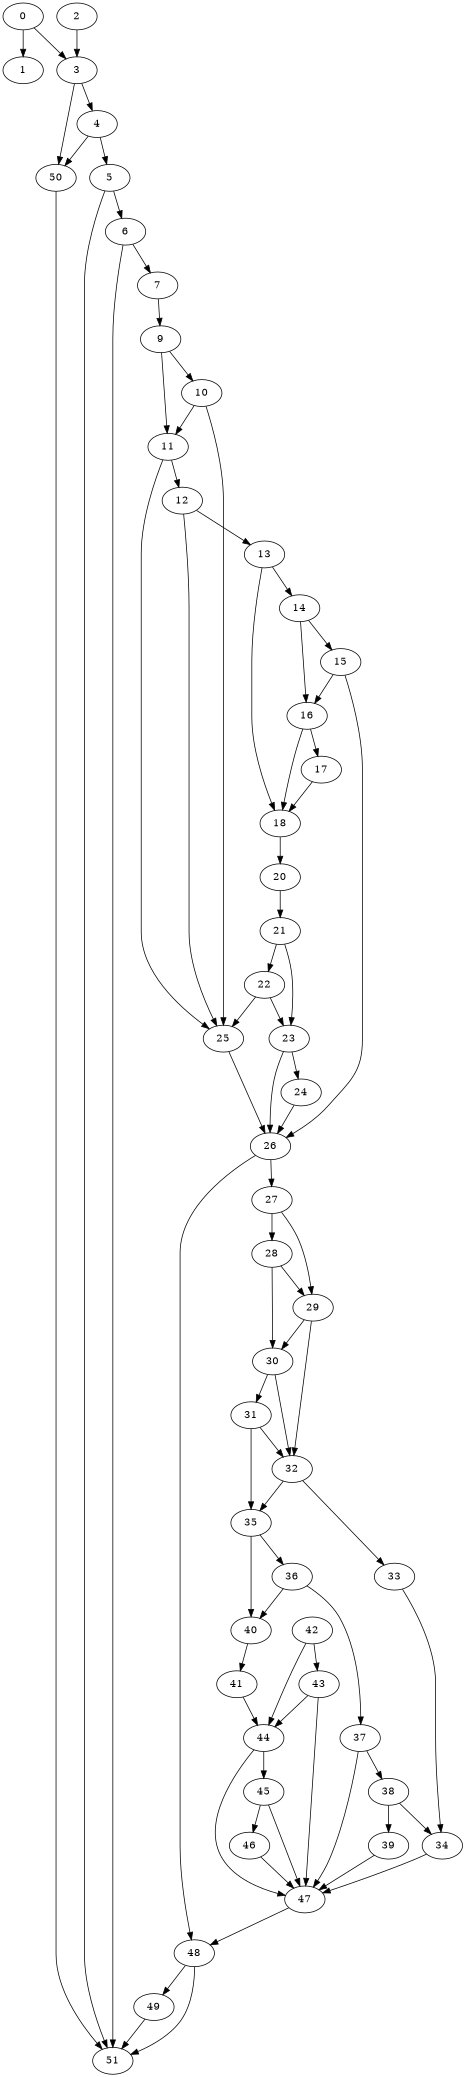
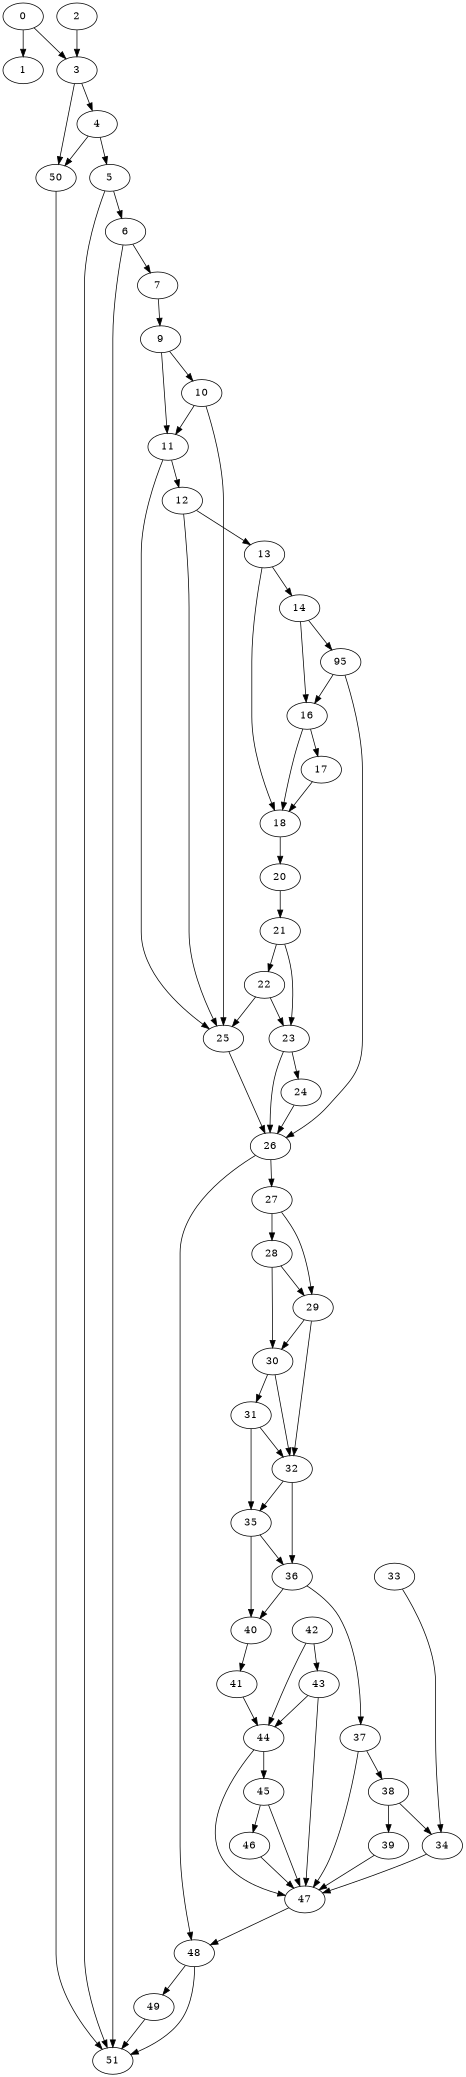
  digraph {
    0
    1
    3
    4
    50
    2
    5
    51
    6
    7
    9
    10
    11
    25
    12
    26
    13
    14
    18
-   15
+   15 [label=95]
    16
    20
    17
    27
    48
    21
    22
    23
    24
    28
    29
    49
    30
    32
    31
    35
    33
    36
    40
    34
    47
    37
    41
    38
    39
    44
    46
    42
    43
    45
    0 -> 1
    0 -> 3
    3 -> 4
    3 -> 50
    4 -> 50
    4 -> 5
    50 -> 51
    2 -> 3
    5 -> 51
    5 -> 6
    6 -> 51
    6 -> 7
    7 -> 9
    9 -> 10
    9 -> 11
    10 -> 11
    10 -> 25
    11 -> 25
    11 -> 12
    25 -> 26
    12 -> 25
    12 -> 13
    26 -> 27
    26 -> 48
    13 -> 14
    13 -> 18
    14 -> 15
    14 -> 16
    18 -> 20
    15 -> 26
    15 -> 16
    16 -> 18
    16 -> 17
    20 -> 21
    17 -> 18
    27 -> 28
    27 -> 29
    48 -> 51
    48 -> 49
    21 -> 22
    21 -> 23
    22 -> 25
    22 -> 23
    23 -> 26
    23 -> 24
    24 -> 26
    28 -> 29
    28 -> 30
    29 -> 30
    29 -> 32
    49 -> 51
    30 -> 32
    30 -> 31
    32 -> 35
-   32 -> 33
+   32 -> 36
    31 -> 32
    31 -> 35
    35 -> 36
    35 -> 40
    33 -> 34
    36 -> 40
    36 -> 37
    40 -> 41
    34 -> 47
    47 -> 48
    37 -> 47
    37 -> 38
    41 -> 44
    38 -> 34
    38 -> 39
    39 -> 47
    44 -> 47
    44 -> 45
    46 -> 47
    42 -> 44
    42 -> 43
    43 -> 47
    43 -> 44
    45 -> 47
    45 -> 46
  }
